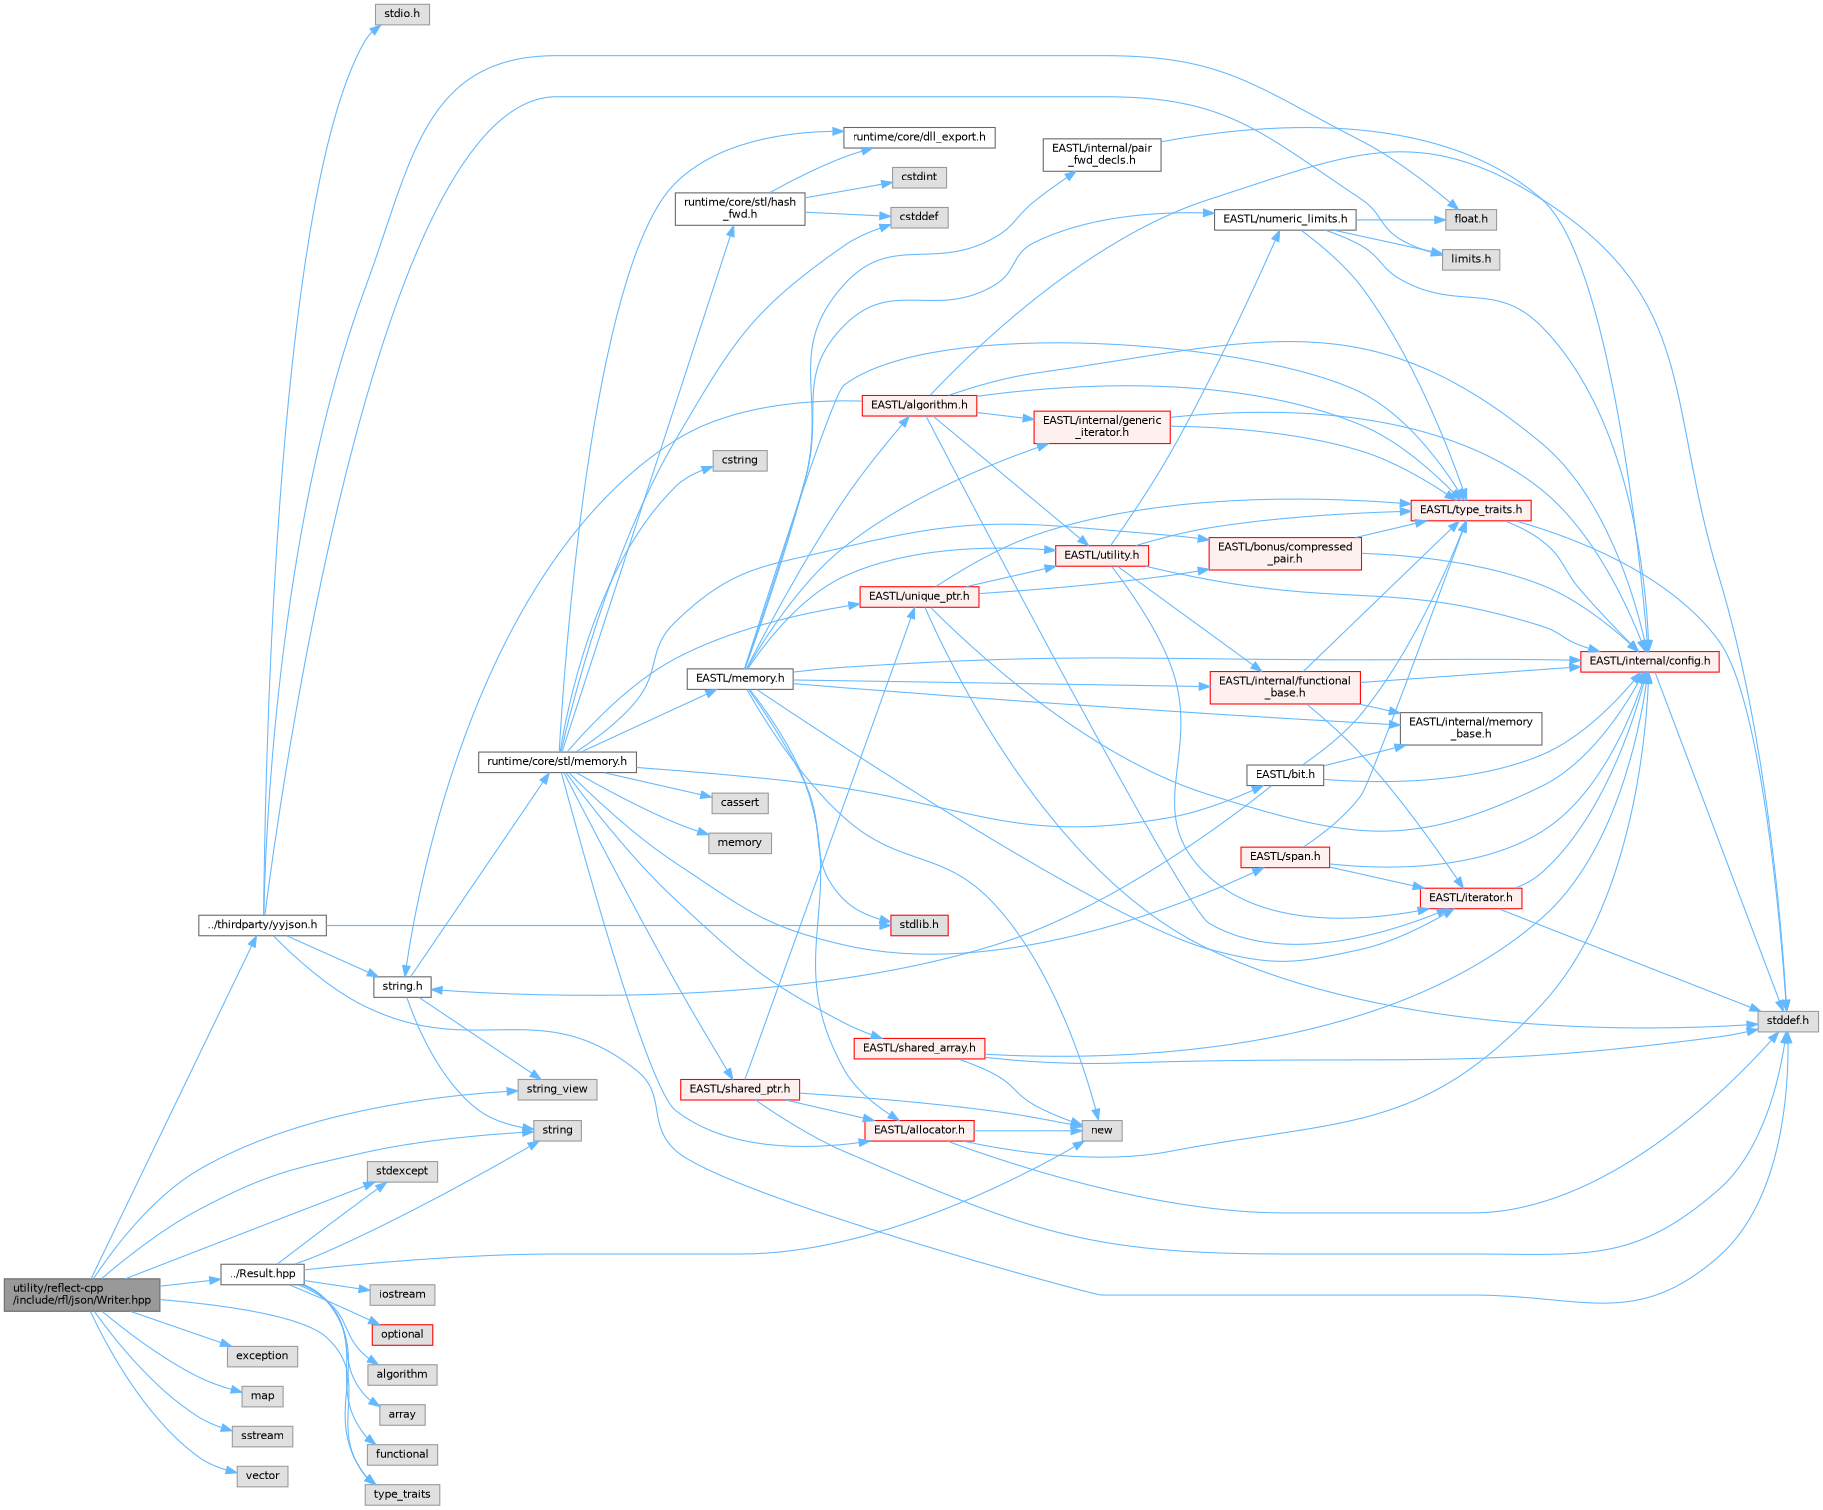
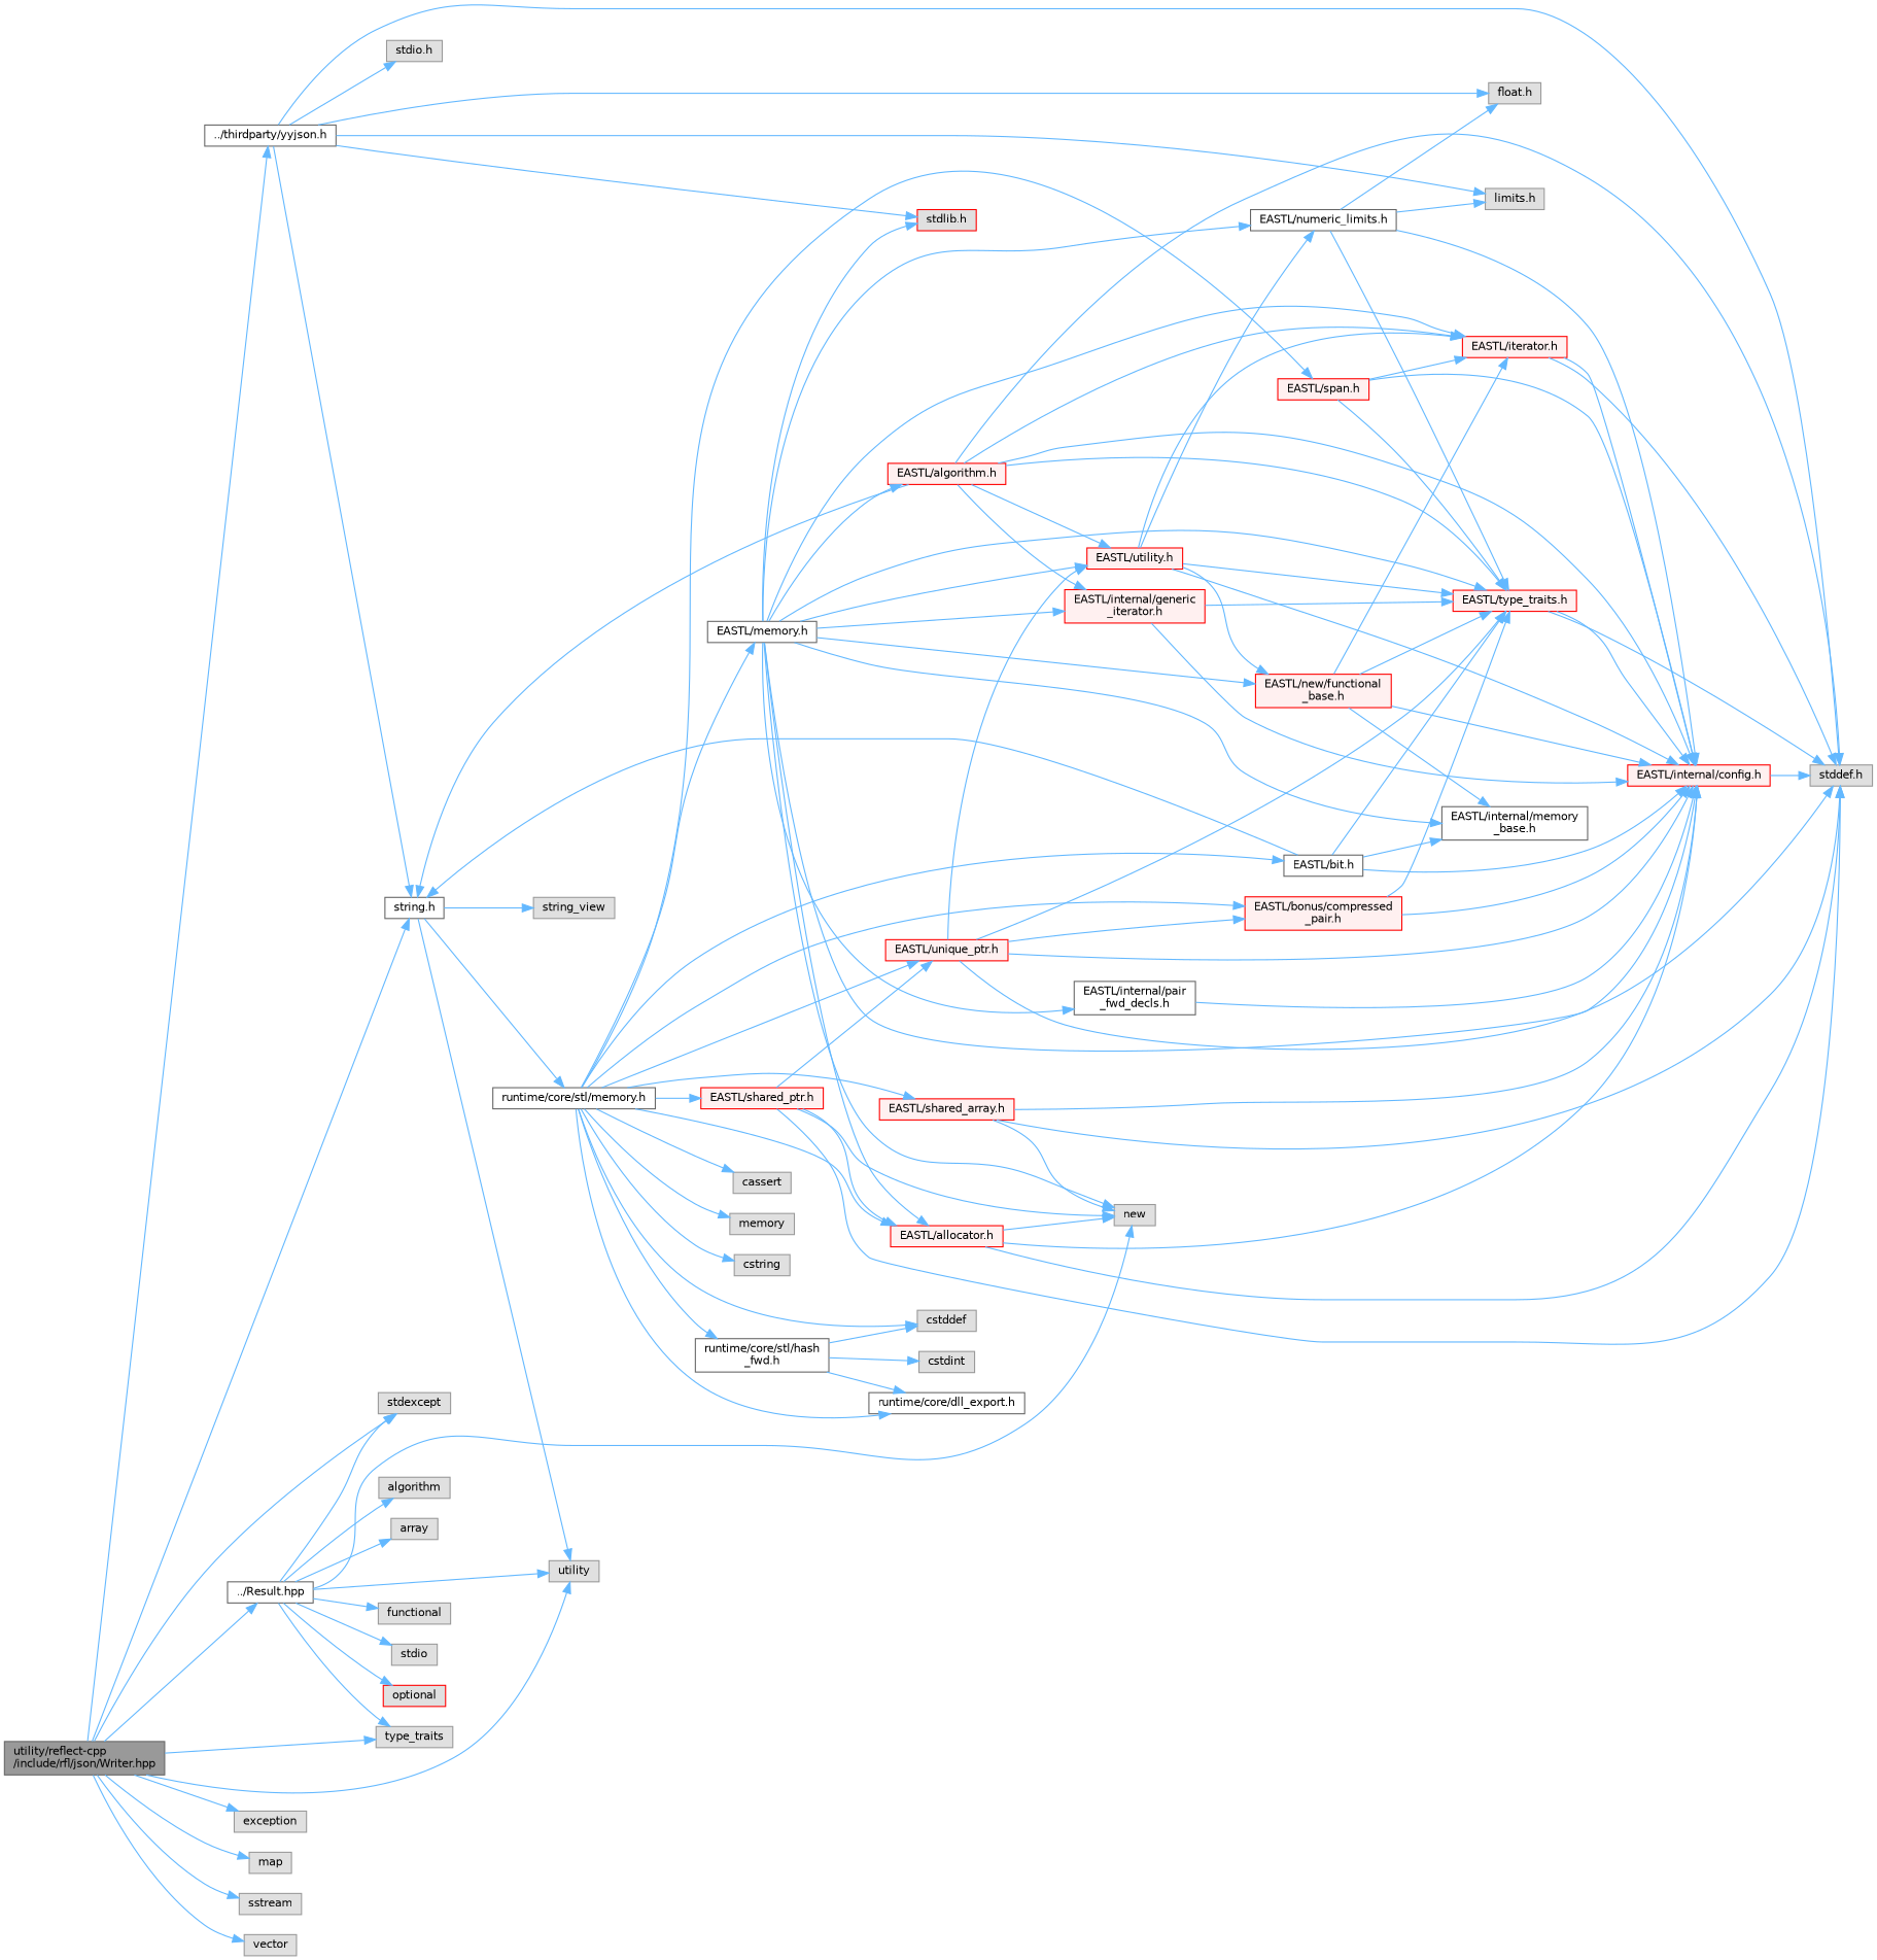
  digraph {
    rankdir=LR
    node [color=grey60 fillcolor="#E0E0E0" fontname=Helvetica fontsize=10 shape=box style=filled]
    edge [color=steelblue1 fontname=Helvetica fontsize=10 labelfontname=Helvetica labelfontsize=10 style=solid]
    n1 [color=gray40 fillcolor=grey60 fontcolor=black height=0.2 label="utility/reflect-cpp\l/include/rfl/json/Writer.hpp" width=0.4]
    n2 [color=grey40 fillcolor=white height=0.2 label="../thirdparty/yyjson.h" width=0.4]
-   n3 [height=0.2 label=string width=0.4]
+   n3 [height=0.2 label=utility width=0.4]
    n4 [height=0.2 label=string_view width=0.4]
    n5 [height=0.2 label=exception width=0.4]
    n6 [height=0.2 label=map width=0.4]
    n7 [height=0.2 label=sstream width=0.4]
    n8 [height=0.2 label=stdexcept width=0.4]
    n9 [height=0.2 label=type_traits width=0.4]
    n10 [height=0.2 label=vector width=0.4]
    n11 [color=grey40 fillcolor=white height=0.2 label="../Result.hpp" width=0.4]
    n12 [height=0.2 label="float.h" width=0.4]
    n13 [height=0.2 label="limits.h" width=0.4]
    n14 [height=0.2 label="stddef.h" width=0.4]
    n15 [height=0.2 label="stdio.h" width=0.4]
    n16 [color=red height=0.2 label="stdlib.h" width=0.4]
    n17 [color=grey40 fillcolor=white height=0.2 label="string.h" width=0.4]
    n18 [height=0.2 label=new width=0.4]
    n19 [height=0.2 label=algorithm width=0.4]
    n20 [height=0.2 label=array width=0.4]
    n21 [height=0.2 label=functional width=0.4]
-   n22 [height=0.2 label=iostream width=0.4]
+   n22 [height=0.2 label=stdio width=0.4]
    n23 [color=red height=0.2 label=optional width=0.4]
    n24 [color=grey40 fillcolor=white height=0.2 label="runtime/core/stl/memory.h" width=0.4]
    n25 [height=0.2 label=cstddef width=0.4]
    n26 [height=0.2 label=cassert width=0.4]
    n27 [height=0.2 label=memory width=0.4]
    n28 [height=0.2 label=cstring width=0.4]
    n29 [color=grey40 fillcolor=white height=0.2 label="EASTL/bit.h" width=0.4]
    n30 [color=grey40 fillcolor=white height=0.2 label="EASTL/memory.h" width=0.4]
    n31 [color=red fillcolor="#FFF0F0" height=0.2 label="EASTL/shared_array.h" width=0.4]
    n32 [color=red fillcolor="#FFF0F0" height=0.2 label="EASTL/unique_ptr.h" width=0.4]
    n33 [color=red fillcolor="#FFF0F0" height=0.2 label="EASTL/bonus/compressed\l_pair.h" width=0.4]
    n34 [color=red fillcolor="#FFF0F0" height=0.2 label="EASTL/shared_ptr.h" width=0.4]
    n35 [color=red fillcolor="#FFF0F0" height=0.2 label="EASTL/span.h" width=0.4]
    n36 [color=grey40 fillcolor=white height=0.2 label="runtime/core/dll_export.h" width=0.4]
    n37 [color=grey40 fillcolor=white height=0.2 label="runtime/core/stl/hash\l_fwd.h" width=0.4]
    n38 [color=red fillcolor="#FFF0F0" height=0.2 label="EASTL/allocator.h" width=0.4]
    n39 [height=0.2 label=cstdint width=0.4]
    n40 [color=red fillcolor="#FFF0F0" height=0.2 label="EASTL/internal/config.h" width=0.4]
    n41 [color=grey40 fillcolor=white height=0.2 label="EASTL/internal/memory\l_base.h" width=0.4]
    n42 [color=red fillcolor="#FFF0F0" height=0.2 label="EASTL/type_traits.h" width=0.4]
    n43 [color=red fillcolor="#FFF0F0" height=0.2 label="EASTL/internal/generic\l_iterator.h" width=0.4]
    n44 [color=red fillcolor="#FFF0F0" height=0.2 label="EASTL/iterator.h" width=0.4]
    n45 [color=grey40 fillcolor=white height=0.2 label="EASTL/internal/pair\l_fwd_decls.h" width=0.4]
-   n46 [color=red fillcolor="#FFF0F0" height=0.2 label="EASTL/internal/functional\l_base.h" width=0.4]
+   n46 [color=red fillcolor="#FFF0F0" height=0.2 label="EASTL/new/functional\l_base.h" width=0.4]
    n47 [color=red fillcolor="#FFF0F0" height=0.2 label="EASTL/algorithm.h" width=0.4]
    n48 [color=red fillcolor="#FFF0F0" height=0.2 label="EASTL/utility.h" width=0.4]
    n49 [color=grey40 fillcolor=white height=0.2 label="EASTL/numeric_limits.h" width=0.4]
    n1 -> n2
    n1 -> n3
-   n1 -> n4
+   n1 -> n17
    n1 -> n5
    n1 -> n6
    n1 -> n7
    n1 -> n8
    n1 -> n9
    n1 -> n10
    n1 -> n11
    n2 -> n12
    n2 -> n13
    n2 -> n14
    n2 -> n15
    n2 -> n16
    n2 -> n17
    n11 -> n3
    n11 -> n8
    n11 -> n9
    n11 -> n18
    n11 -> n19
    n11 -> n20
    n11 -> n21
    n11 -> n22
    n11 -> n23
    n17 -> n3
    n17 -> n4
    n17 -> n24
    n24 -> n25
    n24 -> n26
    n24 -> n27
    n24 -> n28
    n24 -> n29
    n24 -> n30
    n24 -> n31
    n24 -> n32
    n24 -> n33
    n24 -> n34
    n24 -> n35
    n24 -> n36
    n24 -> n37
    n24 -> n38
    n29 -> n17
    n29 -> n40
    n29 -> n41
    n29 -> n42
    n30 -> n16
    n30 -> n18
    n30 -> n38
    n30 -> n40
    n30 -> n41
    n30 -> n42
    n30 -> n43
    n30 -> n44
    n30 -> n45
    n30 -> n46
    n30 -> n47
    n30 -> n48
    n30 -> n49
    n31 -> n14
    n31 -> n18
    n31 -> n40
    n32 -> n14
    n32 -> n33
    n32 -> n40
    n32 -> n42
    n32 -> n48
    n33 -> n40
    n33 -> n42
    n34 -> n14
    n34 -> n18
    n34 -> n32
    n34 -> n38
    n35 -> n40
    n35 -> n42
    n35 -> n44
    n37 -> n25
    n37 -> n36
    n37 -> n39
    n38 -> n14
    n38 -> n18
    n38 -> n40
    n40 -> n14
    n42 -> n14
    n42 -> n40
    n43 -> n40
    n43 -> n42
    n44 -> n14
    n44 -> n40
    n45 -> n40
    n46 -> n40
    n46 -> n41
    n46 -> n42
    n46 -> n44
    n47 -> n14
    n47 -> n17
    n47 -> n40
    n47 -> n42
    n47 -> n43
    n47 -> n44
    n47 -> n48
    n48 -> n40
    n48 -> n42
    n48 -> n44
    n48 -> n46
    n48 -> n49
    n49 -> n12
    n49 -> n13
    n49 -> n40
    n49 -> n42
  }
